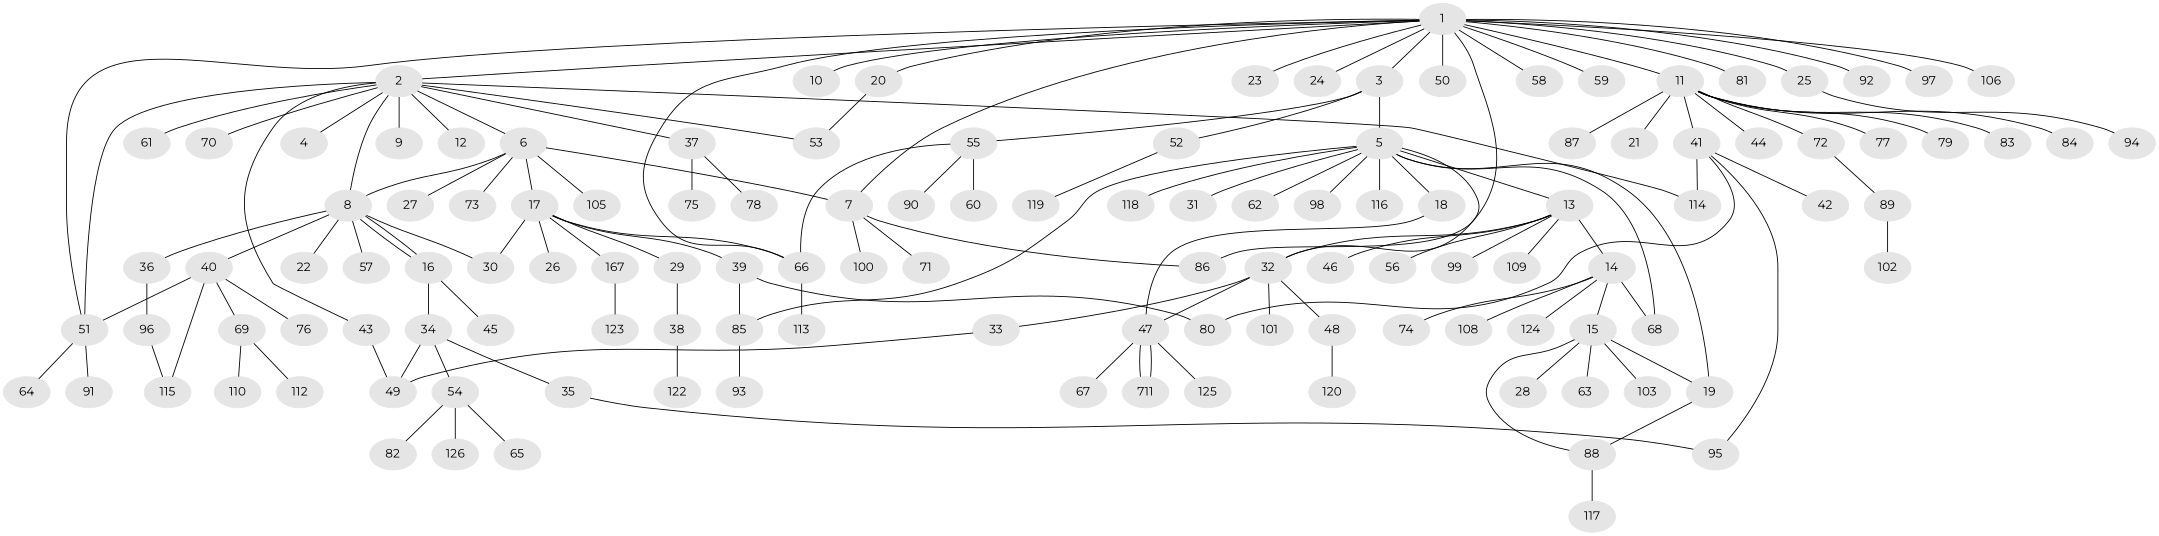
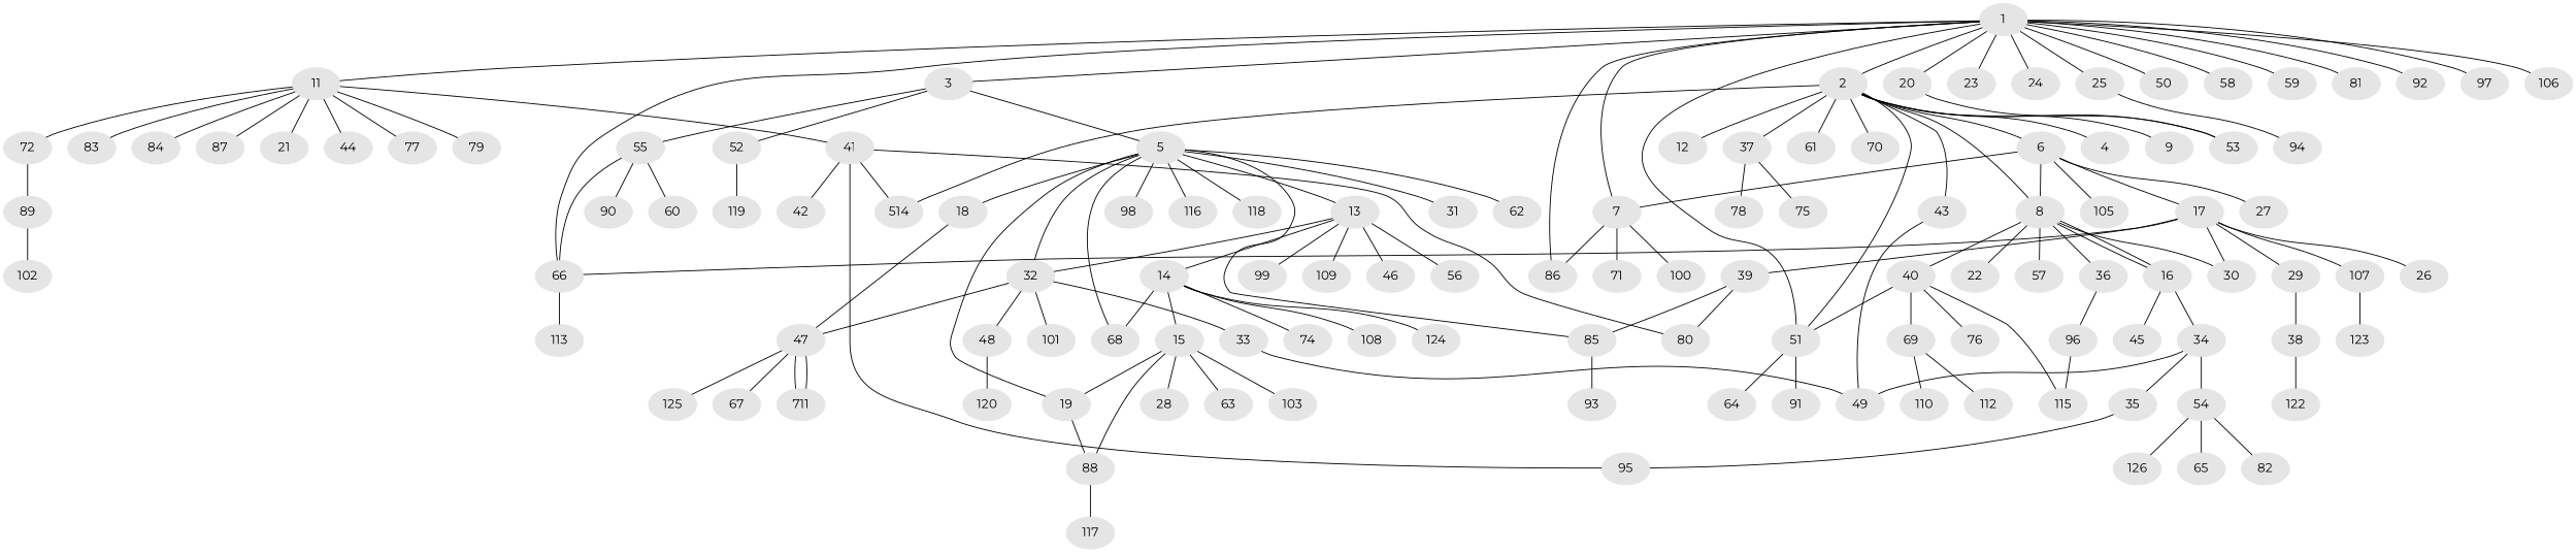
  graph {
    fontname=Montserrat
    node [color=gray90 fontname=Montserrat style=filled]
    edge [fontname=Montserrat]
    1
    2
    3
    7
-   10
    11
    20
    23
    24
    25
    50
    51
    58
    59
    66
    81
    86
    92
    97
    106
    4
    6
    8
    9
    12
    37
    43
    53
    61
    70
-   114
+   114 [label=514]
    5
    52
    55
    71
    100
    21
    41
    44
    72
    77
    79
    83
    84
    87
    94
    64
    91
    113
    17
    27
-   73
    105
    16
    22
    36
    40
    57
    30
    75
    78
    49
    13
    18
    19
    31
    32
    62
    68
    85
    98
    116
    118
    119
    60
    90
    14
    46
    56
    99
    109
    47
    88
    33
    48
    101
    93
    26
    29
    39
-   107 [label=167]
+   107
    34
    45
    96
    69
    76
    115
    95
    80
    42
    89
    15
    74
    108
    124
    28
    63
    103
    117
    35
    54
    38
    123
    67
    n115 [label=711]
    125
    122
    120
    65
    82
    n121 [label=126]
    110
    112
    102
    1 -- 2
    1 -- 3
    1 -- 7
-   1 -- 10
    1 -- 11
    1 -- 20
    1 -- 23
    1 -- 24
    1 -- 25
    1 -- 50
    1 -- 51
    1 -- 58
    1 -- 59
    1 -- 66
    1 -- 81
    1 -- 86
    1 -- 92
    1 -- 97
    1 -- 106
    2 -- 51
    2 -- 4
    2 -- 6
    2 -- 8
    2 -- 9
    2 -- 12
    2 -- 37
    2 -- 43
    2 -- 53
    2 -- 61
    2 -- 70
    2 -- 114
    3 -- 5
    3 -- 52
    3 -- 55
    7 -- 86
    7 -- 71
    7 -- 100
    11 -- 21
    11 -- 41
    11 -- 44
    11 -- 72
    11 -- 77
    11 -- 79
    11 -- 83
    11 -- 84
    11 -- 87
    20 -- 53
    25 -- 94
    51 -- 64
    51 -- 91
    66 -- 113
    6 -- 7
    6 -- 8
    6 -- 17
    6 -- 27
-   6 -- 73
    6 -- 105
    8 -- 16
    8 -- 16
    8 -- 22
    8 -- 36
    8 -- 40
    8 -- 57
    8 -- 30
    37 -- 75
    37 -- 78
    43 -- 49
    5 -- 13
    5 -- 18
    5 -- 19
    5 -- 31
    5 -- 32
    5 -- 62
    5 -- 68
    5 -- 85
    5 -- 98
    5 -- 116
    5 -- 118
    52 -- 119
    55 -- 66
    55 -- 60
    55 -- 90
    41 -- 114
    41 -- 95
    41 -- 80
    41 -- 42
    72 -- 89
    17 -- 66
    17 -- 30
    17 -- 26
    17 -- 29
    17 -- 39
    17 -- 107
    16 -- 34
    16 -- 45
    36 -- 96
    40 -- 51
    40 -- 69
    40 -- 76
    40 -- 115
    13 -- 32
    13 -- 14
    13 -- 46
    13 -- 56
    13 -- 99
    13 -- 109
    18 -- 47
    19 -- 88
    32 -- 47
    32 -- 33
    32 -- 48
    32 -- 101
    85 -- 93
    14 -- 68
    14 -- 15
    14 -- 74
    14 -- 108
    14 -- 124
    47 -- 67
    47 -- n115
    47 -- n115
    47 -- 125
    88 -- 117
    33 -- 49
    48 -- 120
    29 -- 38
    39 -- 85
    39 -- 80
    107 -- 123
    34 -- 49
    34 -- 35
    34 -- 54
    96 -- 115
    69 -- 110
    69 -- 112
    89 -- 102
    15 -- 19
    15 -- 88
    15 -- 28
    15 -- 63
    15 -- 103
    35 -- 95
    54 -- 65
    54 -- 82
    54 -- n121
    38 -- 122
  }
